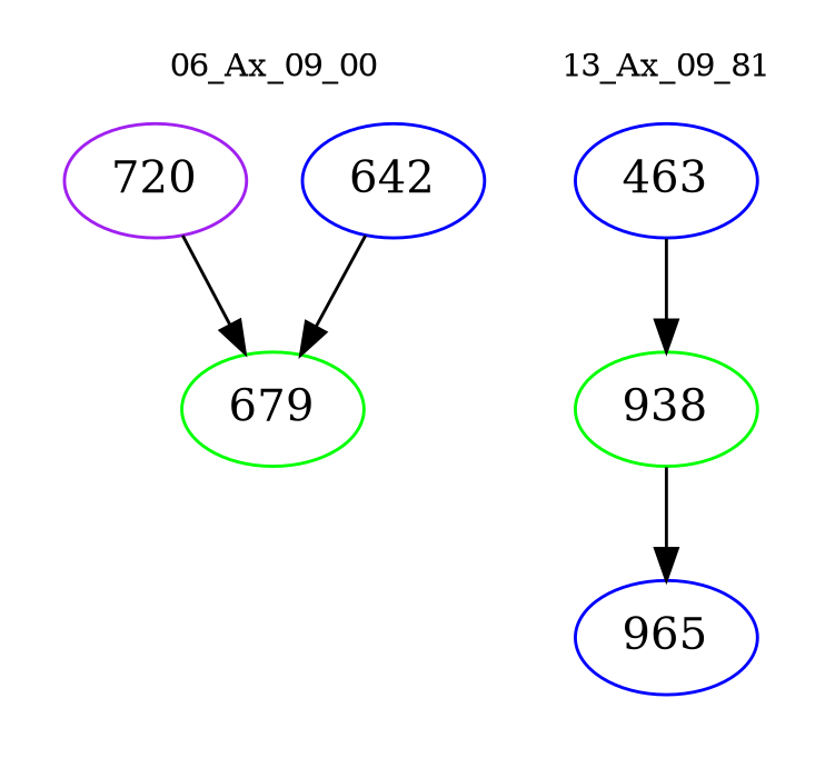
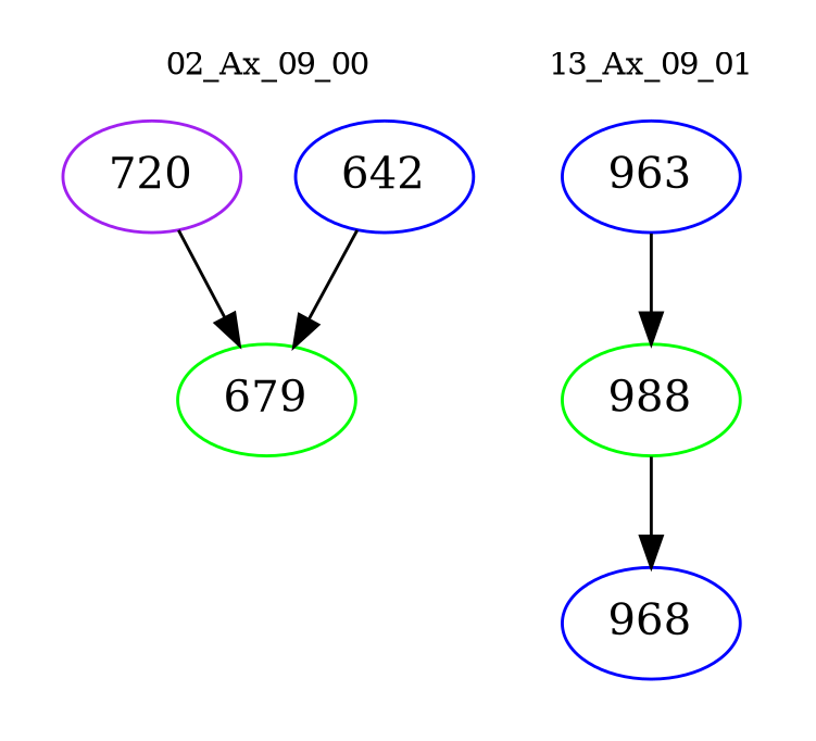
  digraph {
    node [color=blue]
    edge [color=black]
    n1 [label=642]
    n2 [color=green label=679]
    n3 [color=purple label=720]
-   n4 [label=463]
-   n5 [color=green label=938]
-   n6 [label=965]
+   n4 [label=963]
+   n5 [color=green label=988]
+   n6 [label=968]
    subgraph cluster_1 {
      color=white
      fontsize=10
-     label="06_Ax_09_00"
+     label="02_Ax_09_00"
      n1
      n2
      n3
    }
    subgraph cluster_2 {
      color=white
      fontsize=10
-     label="13_Ax_09_81"
+     label="13_Ax_09_01"
      n4
      n5
      n6
    }
    n1 -> n2
    n3 -> n2
    n4 -> n5
    n5 -> n6
  }
